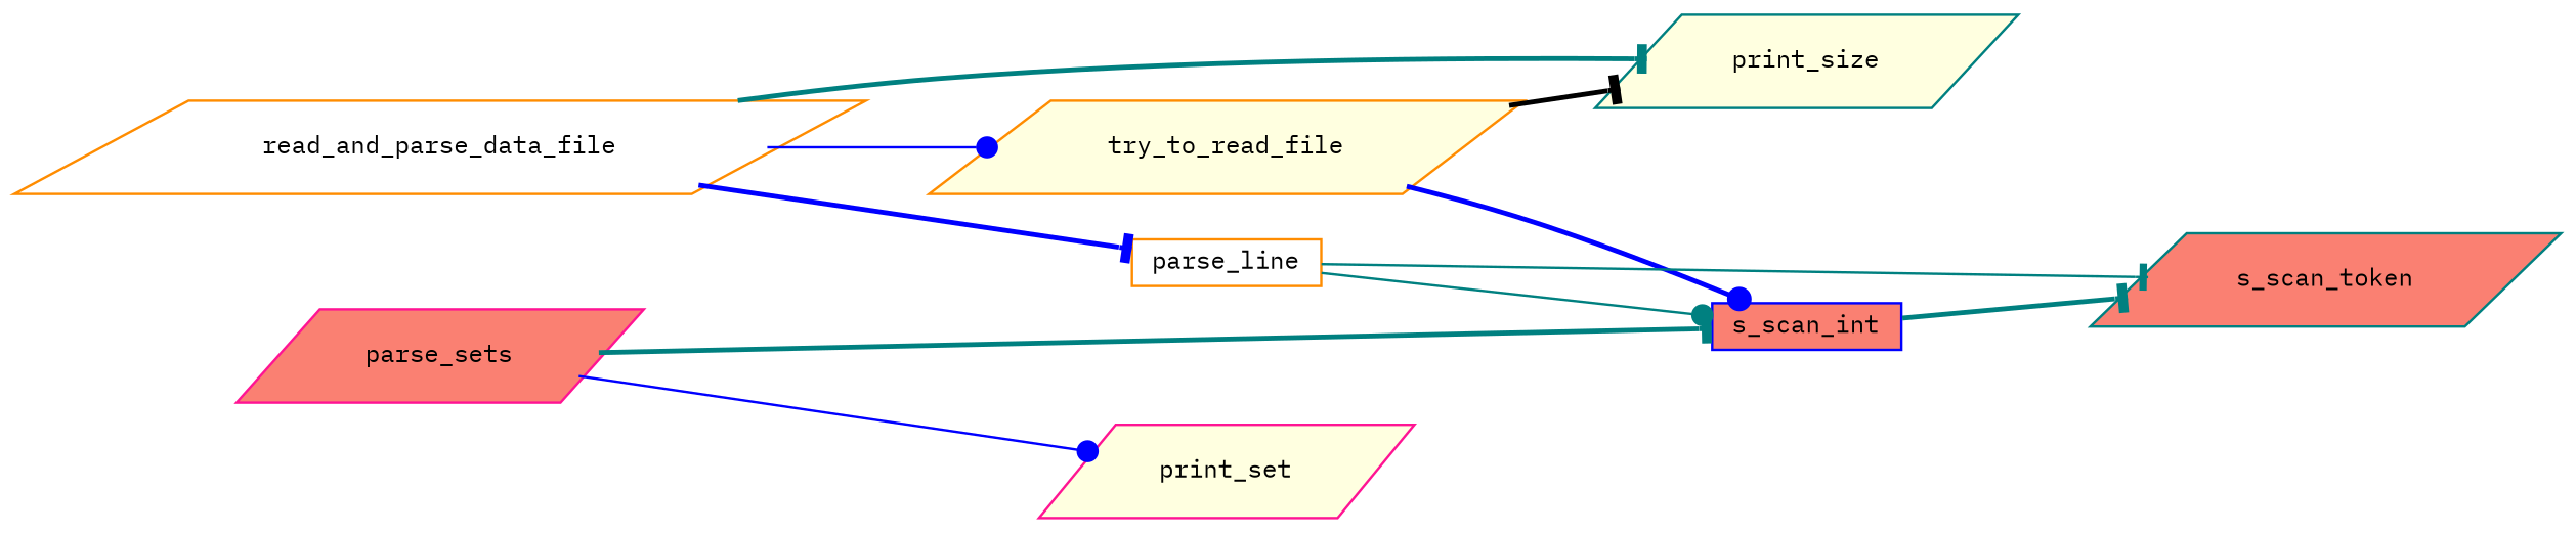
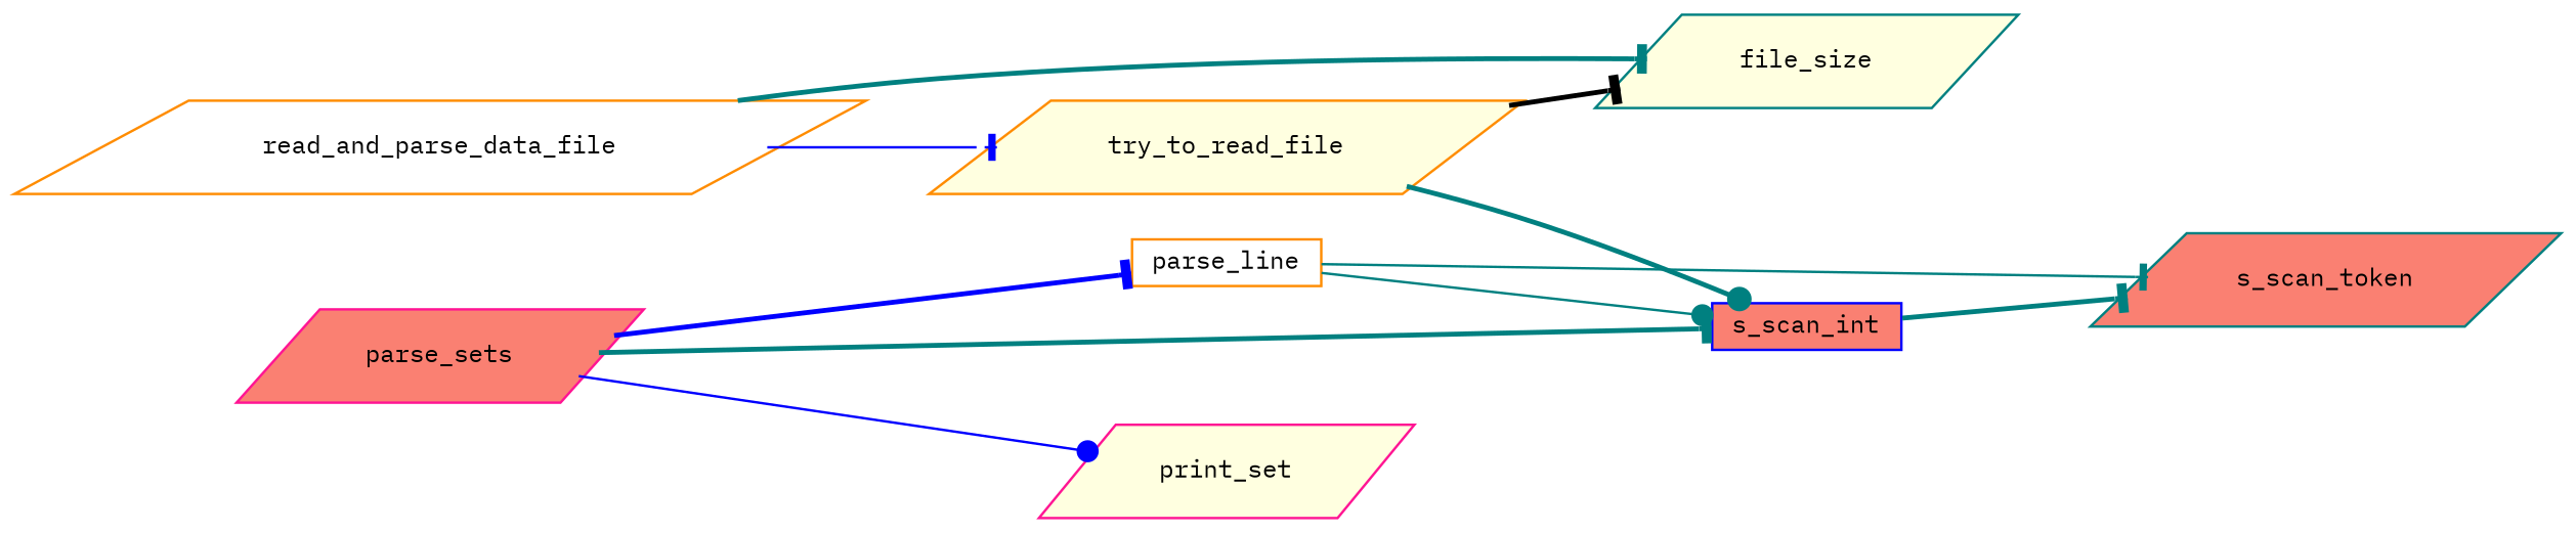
  digraph {
    fontname="IBM Plex Mono"
    rankdir=LR
    node [color=darkorange fillcolor=lightyellow fontname="IBM Plex Mono" fontsize=10 shape=parallelogram style=filled]
    edge [arrowhead=tee color=teal fontname="IBM Plex Mono" fontsize=10 labelfontname=Helvetica labelfontsize=10 style=bold]
    n1 [fillcolor=white fontcolor=black height=0.2 label=read_and_parse_data_file width=0.4]
    n2 [height=0.2 label=try_to_read_file width=0.4]
-   n3 [color=teal height=0.2 label=print_size width=0.4]
+   n3 [color=teal height=0.2 label=file_size width=0.4]
    n4 [color=blue fillcolor=salmon height=0.2 label=s_scan_int shape=box width=0.4]
    n5 [color=deeppink fillcolor=salmon height=0.2 label=parse_sets width=0.4]
    n6 [fillcolor=white height=0.2 label=parse_line shape=box width=0.4]
    n7 [color=deeppink height=0.2 label=print_set width=0.4]
    n8 [color=teal fillcolor=salmon height=0.2 label=s_scan_token width=0.4]
-   n1 -> n2 [arrowhead=dot color=blue style=solid]
+   n1 -> n2 [color=blue style=solid]
    n1 -> n3
    n2 -> n3 [color=black]
-   n2 -> n4 [arrowhead=dot color=blue]
+   n2 -> n4 [arrowhead=dot]
    n4 -> n8
    n5 -> n4
-   n1 -> n6 [color=blue]
+   n5 -> n6 [color=blue]
    n5 -> n7 [arrowhead=dot color=blue style=solid]
    n6 -> n4 [arrowhead=dot style=solid]
    n6 -> n8 [style=solid]
  }
